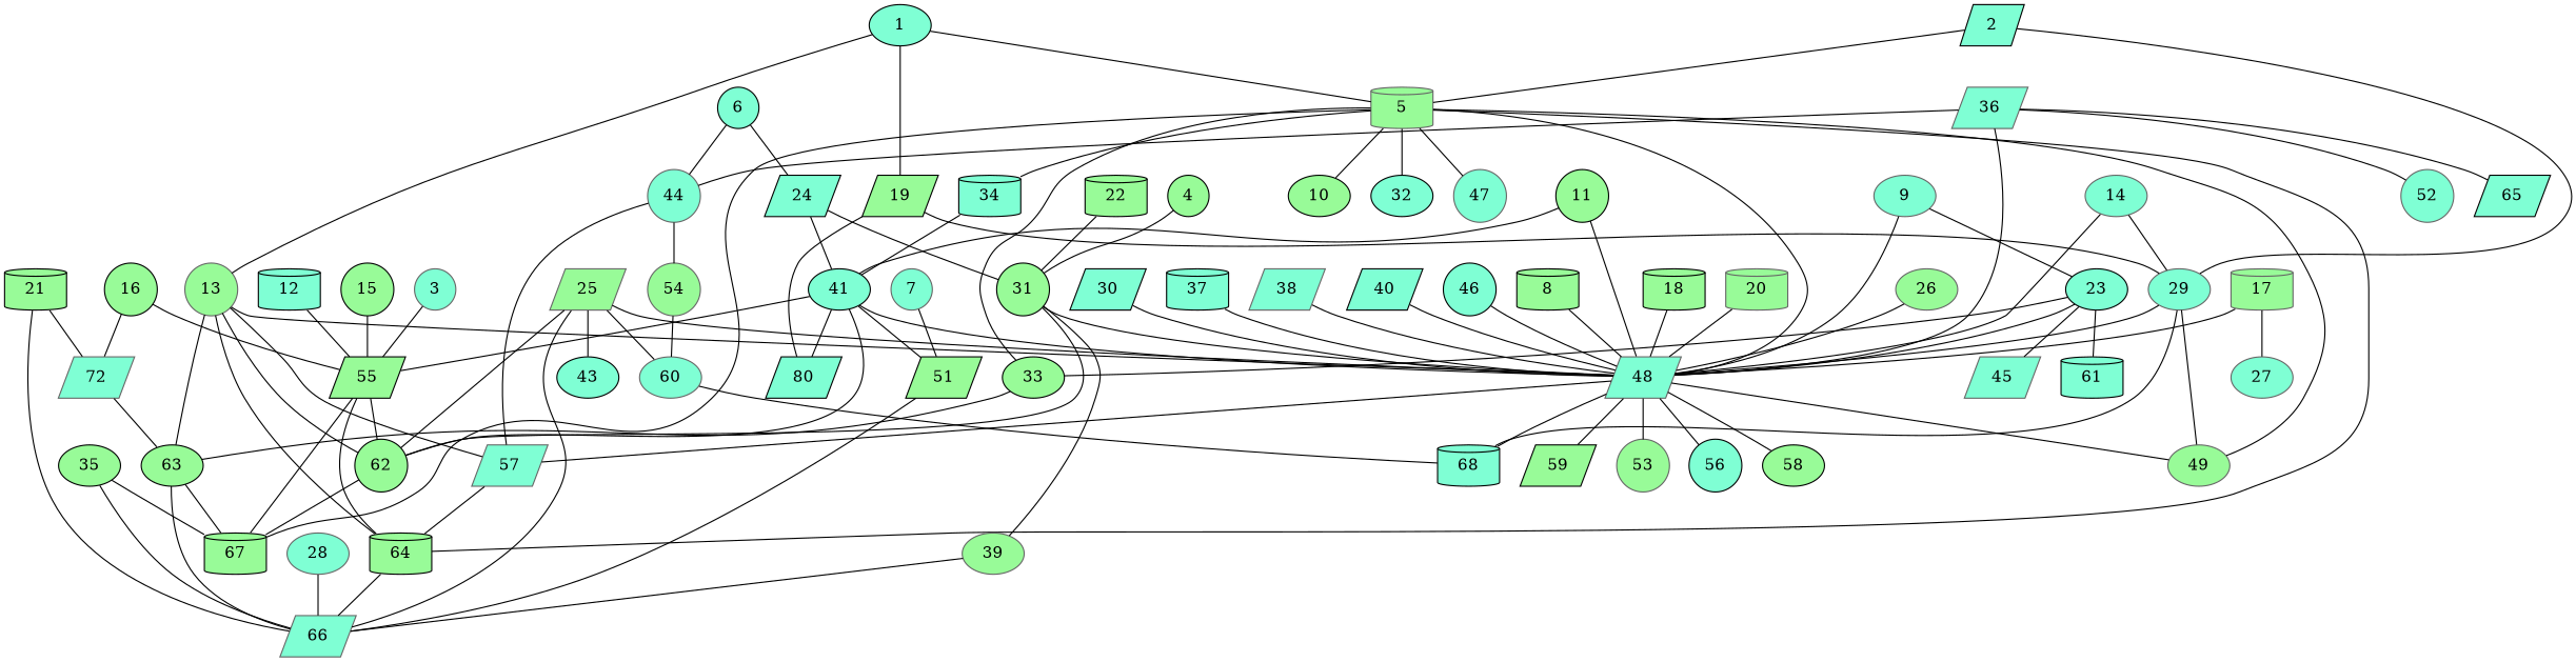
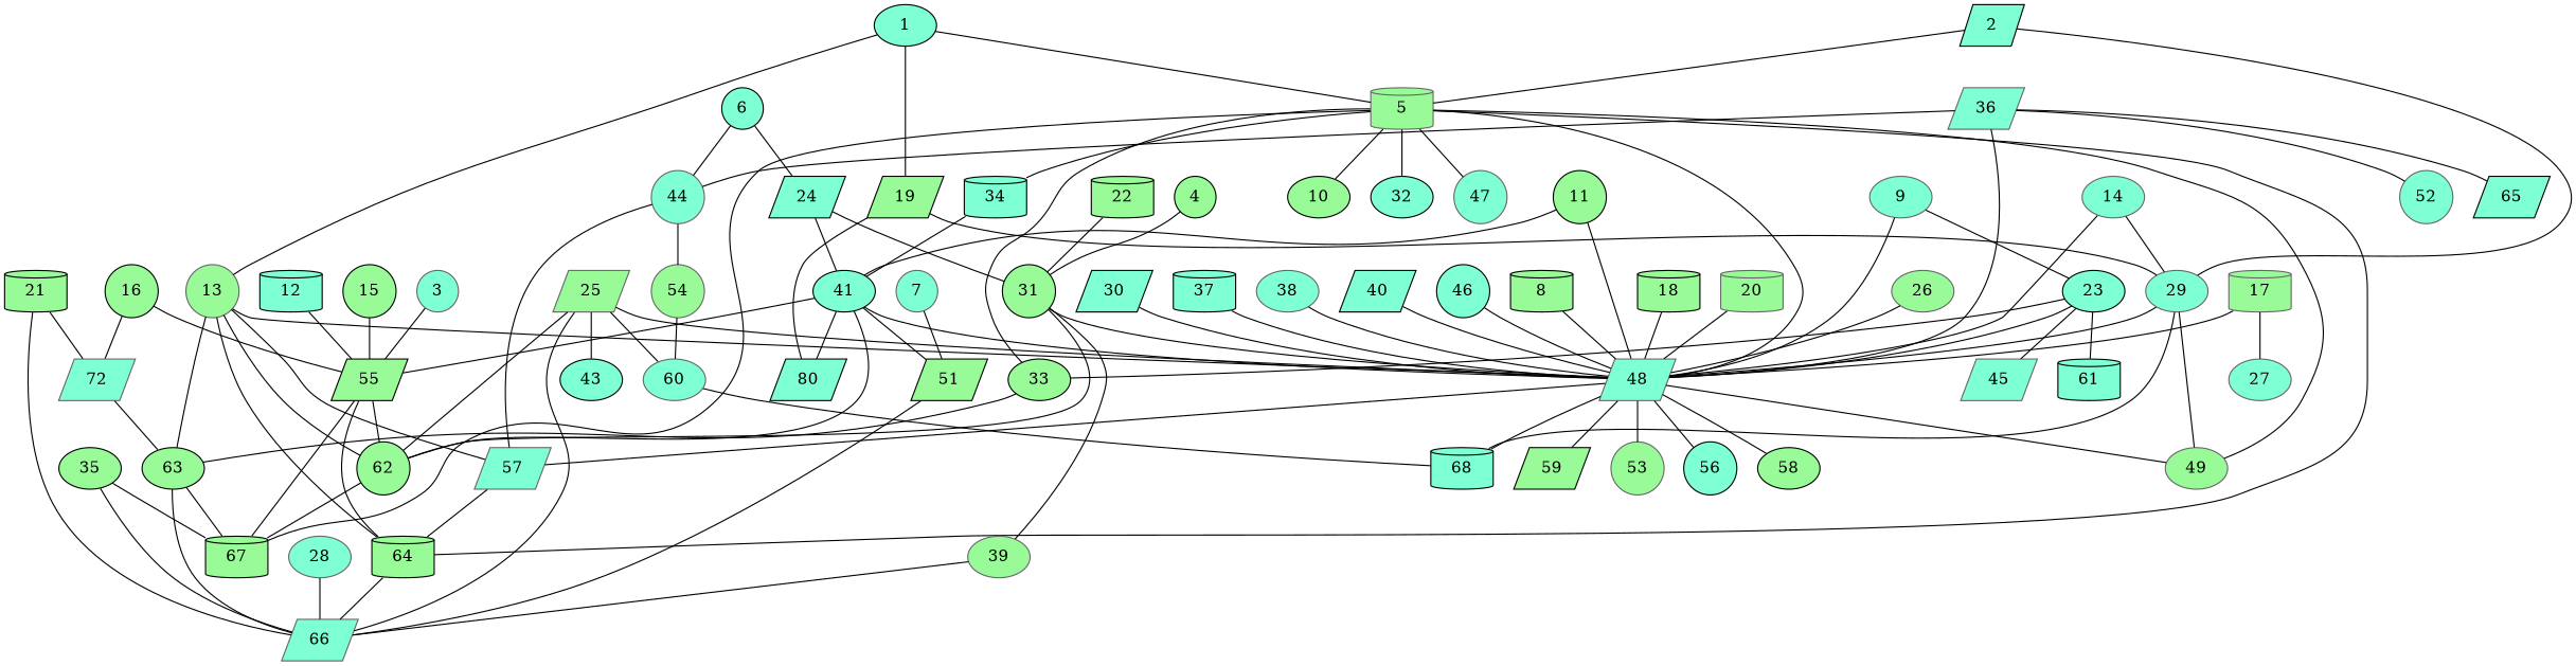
  graph {
    node [color=black fillcolor=aquamarine shape=ellipse style=filled]
    edge [weight=1.0]
    5 [color=gray40 fillcolor=palegreen shape=cylinder]
    1
    13 [color=gray40 fillcolor=palegreen shape=circle]
    19 [fillcolor=palegreen shape=parallelogram]
    10 [fillcolor=palegreen]
    32
    33 [fillcolor=palegreen]
    34 [shape=cylinder]
    47 [color=gray40 shape=circle]
    48 [color=gray40 shape=parallelogram]
    49 [color=gray40 fillcolor=palegreen]
    64 [fillcolor=palegreen shape=cylinder]
    67 [fillcolor=palegreen shape=cylinder]
    57 [color=gray40 shape=parallelogram]
    62 [fillcolor=palegreen shape=circle]
    63 [fillcolor=palegreen]
    29 [color=gray40]
    n18 [label=80 shape=parallelogram]
    2 [shape=parallelogram]
    68 [shape=cylinder]
    3 [color=gray40 shape=circle]
    55 [fillcolor=palegreen shape=parallelogram]
    4 [fillcolor=palegreen shape=circle]
    31 [fillcolor=palegreen shape=circle]
    39 [color=gray40 fillcolor=palegreen]
    41
    53 [color=gray40 fillcolor=palegreen shape=circle]
    56 [shape=circle]
    58 [fillcolor=palegreen]
    59 [fillcolor=palegreen shape=parallelogram]
    66 [color=gray40 shape=parallelogram]
    6 [shape=circle]
    24 [shape=parallelogram]
    44 [color=gray40 shape=circle]
    54 [color=gray40 fillcolor=palegreen shape=circle]
    7 [color=gray40 shape=circle]
    51 [fillcolor=palegreen shape=parallelogram]
    8 [fillcolor=palegreen shape=cylinder]
    9 [color=gray40]
    23
    45 [color=gray40 shape=parallelogram]
    61 [shape=cylinder]
    11 [fillcolor=palegreen shape=circle]
    12 [shape=cylinder]
    14 [color=gray40]
    15 [fillcolor=palegreen shape=circle]
    16 [fillcolor=palegreen shape=circle]
    n48 [color=gray40 label=72 shape=parallelogram]
    17 [color=gray40 fillcolor=palegreen shape=cylinder]
    27 [color=gray40]
    18 [fillcolor=palegreen shape=cylinder]
    20 [color=gray40 fillcolor=palegreen shape=cylinder]
    21 [fillcolor=palegreen shape=cylinder]
    22 [fillcolor=palegreen shape=cylinder]
    25 [color=gray40 fillcolor=palegreen shape=parallelogram]
    43
    60 [color=gray40]
    26 [color=gray40 fillcolor=palegreen]
    28 [color=gray40]
    30 [shape=parallelogram]
    35 [fillcolor=palegreen]
    36 [color=gray40 shape=parallelogram]
    52 [color=gray40 shape=circle]
    65 [shape=parallelogram]
    37 [shape=cylinder]
-   38 [color=gray40 shape=parallelogram]
+   38 [color=gray40]
    40 [shape=parallelogram]
    46 [shape=circle]
    5 -- 10
    5 -- 32
    5 -- 33
    5 -- 34
    5 -- 47
    5 -- 48
    5 -- 49
    5 -- 64
    5 -- 67
    1 -- 5
    1 -- 13
    1 -- 19
    13 -- 48
    13 -- 64
    13 -- 57
    13 -- 62
    13 -- 63
    19 -- 29
    19 -- n18
    33 -- 63
    34 -- 41
    48 -- 49
    48 -- 57
    48 -- 68
    48 -- 53
    48 -- 56
    48 -- 58
    48 -- 59
    64 -- 66
    57 -- 64
    62 -- 67
    63 -- 67
    63 -- 66 [weight=2.0]
    29 -- 48
    29 -- 49
    29 -- 68
    2 -- 5
    2 -- 29
    3 -- 55
    55 -- 64
    55 -- 67
    55 -- 62
    4 -- 31
    31 -- 48
    31 -- 62
    31 -- 39
    39 -- 66
    41 -- 48
    41 -- 62
    41 -- n18
    41 -- 55
    41 -- 51
    6 -- 24
    6 -- 44
    24 -- 31
    24 -- 41
    44 -- 57
    44 -- 54
    54 -- 60
    7 -- 51
    51 -- 66
    8 -- 48
    9 -- 48
    9 -- 23
    23 -- 33
    23 -- 48
    23 -- 45
    23 -- 61
    11 -- 48
    11 -- 41
    12 -- 55
    14 -- 48
    14 -- 29
    15 -- 55
    16 -- 55
    16 -- n48
    n48 -- 63
    17 -- 48
    17 -- 27
    18 -- 48
    20 -- 48
    21 -- 66
    21 -- n48
    22 -- 31
    25 -- 48
    25 -- 62
    25 -- 66
    25 -- 43
    25 -- 60
    60 -- 68
    26 -- 48
    28 -- 66
    30 -- 48
    35 -- 67
    35 -- 66
    36 -- 48 [weight=2.0]
    36 -- 44
    36 -- 52
    36 -- 65
    37 -- 48
    38 -- 48
    40 -- 48
    46 -- 48
  }
